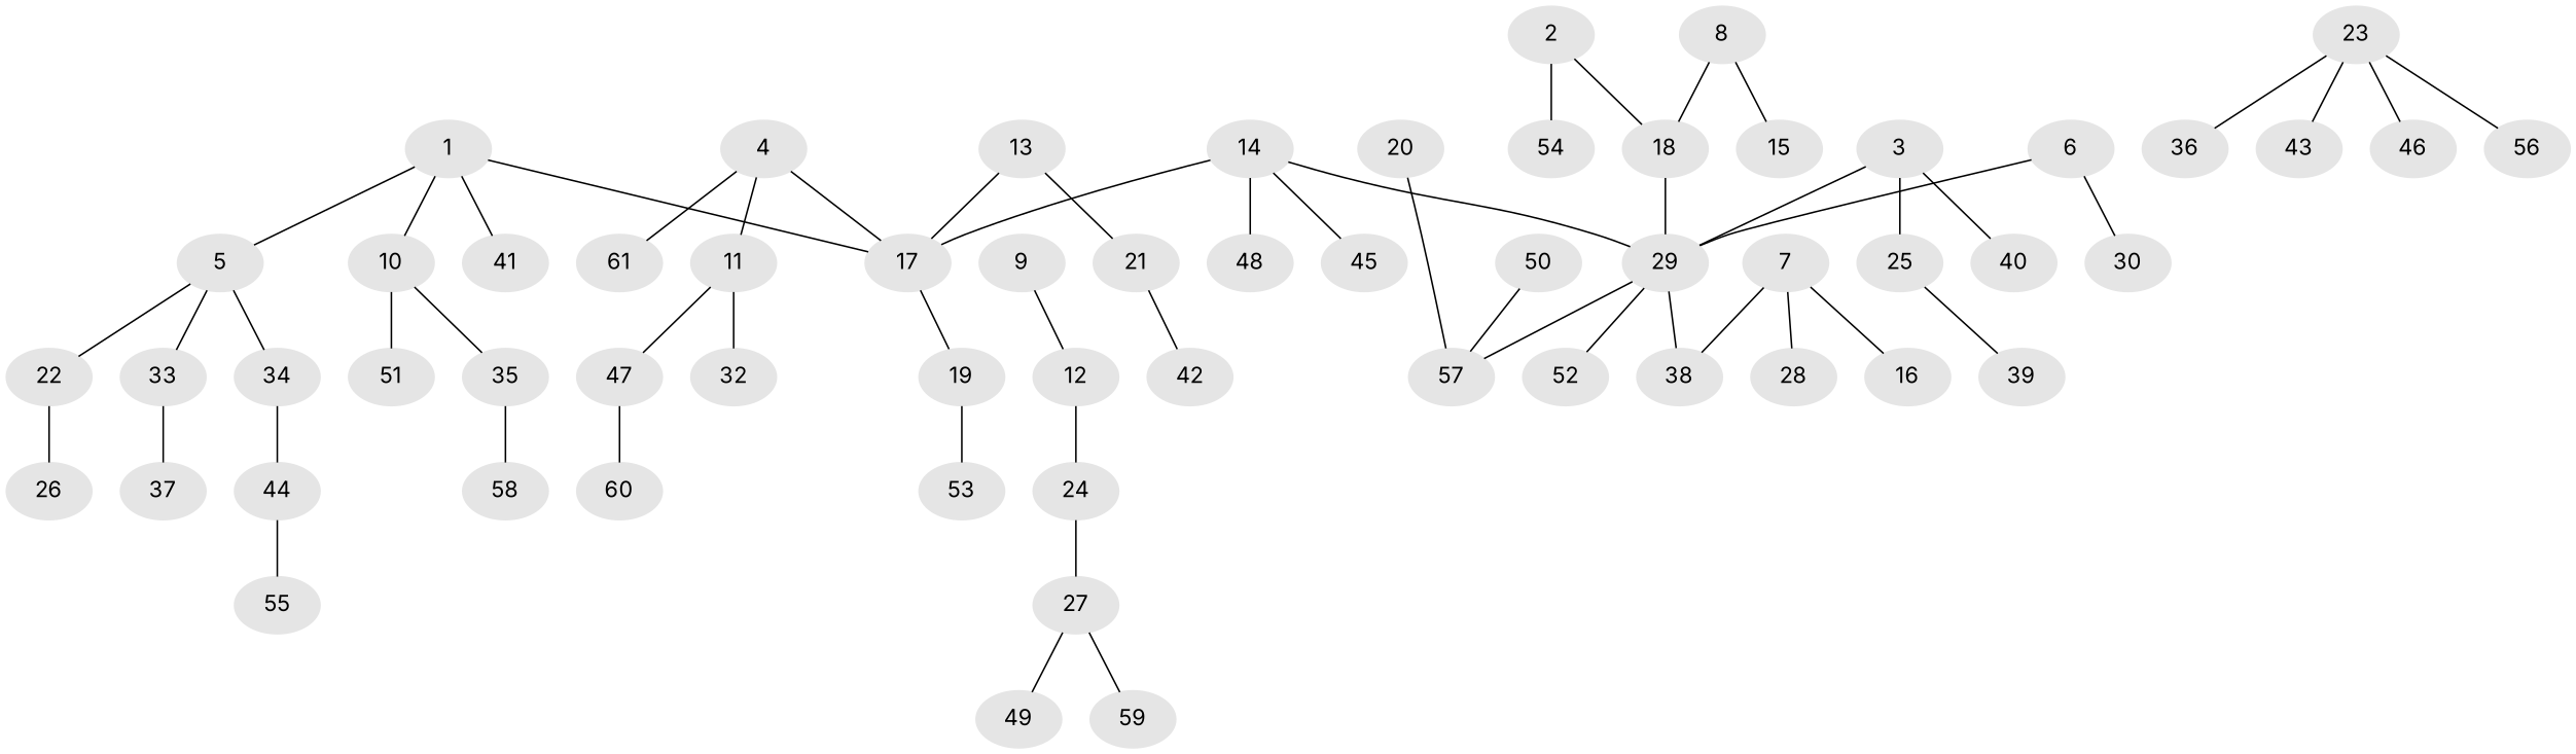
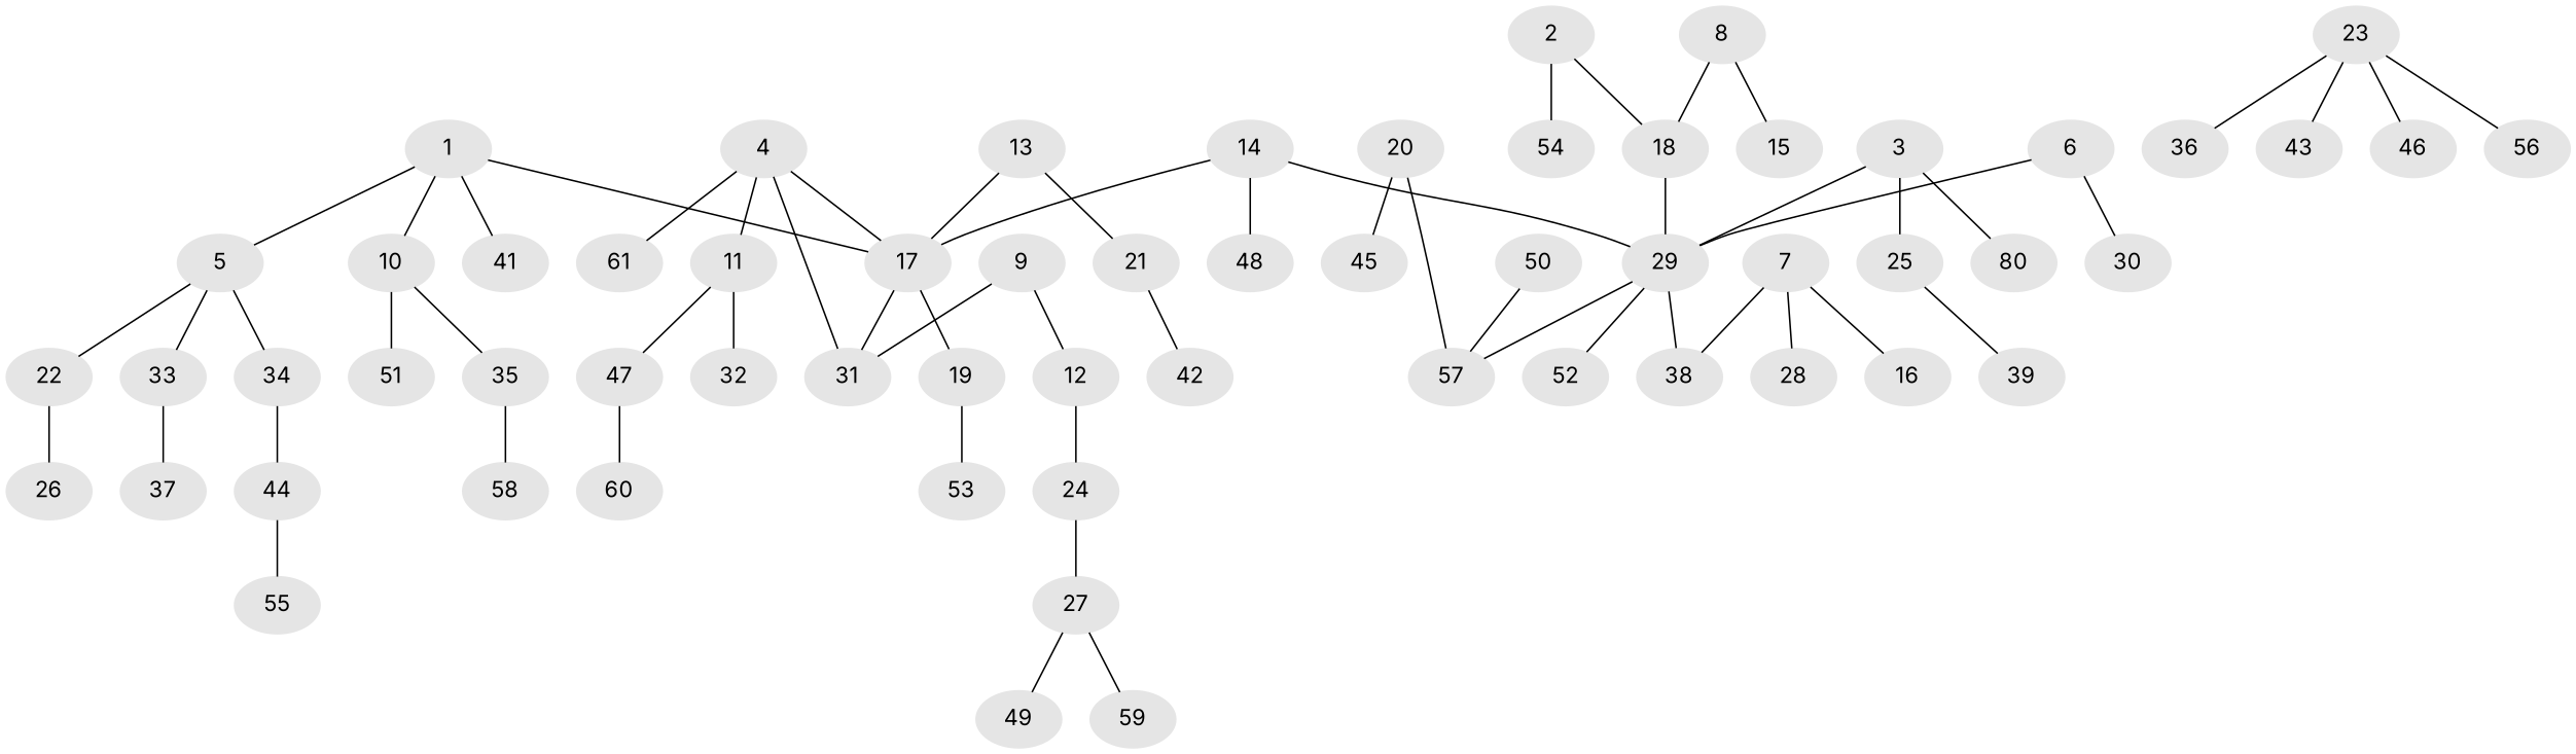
  graph {
    fontname=Inter
    node [color=gray90 fontname=Inter style=filled]
    edge [fontname=Inter weight=1.0]
    1
    5
    10
    17
    41
    22
    33
    34
    35
    51
+   31
    19
    2
    18
    54
    29
    3
    25
-   40
+   40 [label=80]
    39
    38
    57
    52
    4
    11
    61
    32
    47
    23
    36
    43
    46
    56
    26
    37
    44
    6
    30
    7
    16
    28
    8
    15
    9
    12
    24
    58
    60
    27
    13
    21
    42
    14
    45
    48
    53
    20
    49
    59
    55
    50
    1 -- 5
    1 -- 10
    1 -- 17
    1 -- 41
    5 -- 22
    5 -- 33
    5 -- 34
    10 -- 35
    10 -- 51
+   17 -- 31
    17 -- 19
    22 -- 26
    33 -- 37
    34 -- 44
    35 -- 58
    19 -- 53
    2 -- 18
    2 -- 54
    18 -- 29
    29 -- 38
    29 -- 57
    29 -- 52
    3 -- 29
    3 -- 25
    3 -- 40
    25 -- 39
    4 -- 17
+   4 -- 31
    4 -- 11
    4 -- 61
    11 -- 32
    11 -- 47
    47 -- 60
    23 -- 36
    23 -- 43
    23 -- 46
    23 -- 56
    44 -- 55
    6 -- 29
    6 -- 30
    7 -- 38
    7 -- 16
    7 -- 28
    8 -- 18
    8 -- 15
+   9 -- 31
    9 -- 12
    12 -- 24
    24 -- 27
    27 -- 49
    27 -- 59
    13 -- 17
    13 -- 21
    21 -- 42
    14 -- 17
    14 -- 29
-   14 -- 45
+   20 -- 45
    14 -- 48
    20 -- 57
    50 -- 57
  }
